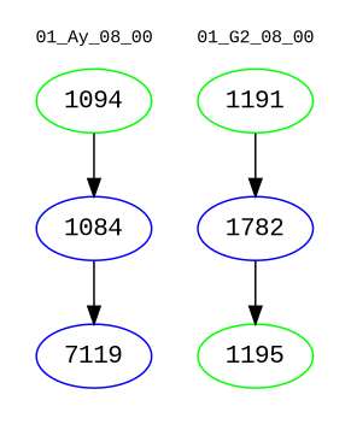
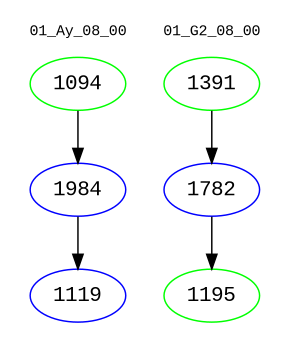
  digraph {
    fontname="Liberation Mono"
    node [color=green fontname="Liberation Mono"]
    edge [color=black fontname="Liberation Mono"]
    n1 [label=1094]
-   n2 [color=blue label=1084]
-   n3 [color=blue label=7119]
-   n4 [label=1191]
+   n2 [color=blue label=1984]
+   n3 [color=blue label=1119]
+   n4 [label=1391]
    n5 [color=blue label=1782]
    n6 [label=1195]
    subgraph cluster_1 {
      color=white
      fontsize=10
      label="01_Ay_08_00"
      n1
      n2
      n3
    }
    subgraph cluster_2 {
      color=white
      fontsize=10
      label="01_G2_08_00"
      n4
      n5
      n6
    }
    n1 -> n2
    n2 -> n3
    n4 -> n5
    n5 -> n6
  }
